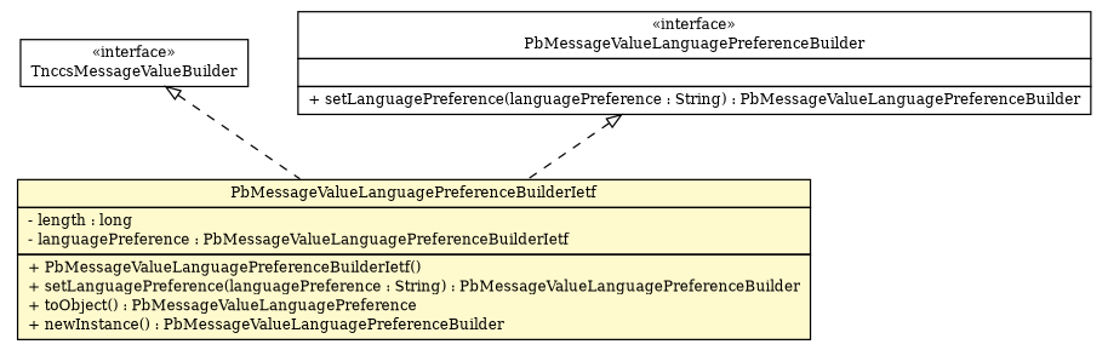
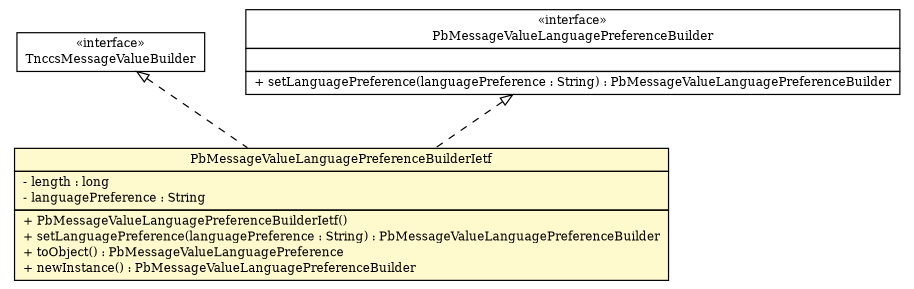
  digraph {
    fontname="DejaVu Serif"
    nodesep=0.25
    ranksep=0.5
    node [fontcolor=black fontname="DejaVu Serif" fontsize=10.0 shape=plaintext]
    edge [arrowtail=empty dir=back fontname="DejaVu Serif" fontsize=10 headport=p labelfontname=Helvetica labelfontsize=10 style=dashed tailport=p]
    n1 [label=<<table title="de.hsbremen.tc.tnc.message.tnccs.message.TnccsMessageValueBuilder" border="0" cellborder="1" cellspacing="0" cellpadding="2" port="p" href="../../../../../de/hsbremen/tc/tnc/message/tnccs/message/TnccsMessageValueBuilder.html"> 		<tr><td><table border="0" cellspacing="0" cellpadding="1"> <tr><td align="center" balign="center"> &#171;interface&#187; </td></tr> <tr><td align="center" balign="center"> TnccsMessageValueBuilder </td></tr> 		</table></td></tr> 		</table>>]
-   n2 [label=<<table title="org.ietf.nea.pb.message.PbMessageValueLanguagePreferenceBuilderIetf" border="0" cellborder="1" cellspacing="0" cellpadding="2" port="p" bgcolor="lemonChiffon" href="./PbMessageValueLanguagePreferenceBuilderIetf.html"> 		<tr><td><table border="0" cellspacing="0" cellpadding="1"> <tr><td align="center" balign="center"> PbMessageValueLanguagePreferenceBuilderIetf </td></tr> 		</table></td></tr> 		<tr><td><table border="0" cellspacing="0" cellpadding="1"> <tr><td align="left" balign="left"> - length : long </td></tr> <tr><td align="left" balign="left"> - languagePreference : PbMessageValueLanguagePreferenceBuilderIetf </td></tr> 		</table></td></tr> 		<tr><td><table border="0" cellspacing="0" cellpadding="1"> <tr><td align="left" balign="left"> + PbMessageValueLanguagePreferenceBuilderIetf() </td></tr> <tr><td align="left" balign="left"> + setLanguagePreference(languagePreference : String) : PbMessageValueLanguagePreferenceBuilder </td></tr> <tr><td align="left" balign="left"> + toObject() : PbMessageValueLanguagePreference </td></tr> <tr><td align="left" balign="left"> + newInstance() : PbMessageValueLanguagePreferenceBuilder </td></tr> 		</table></td></tr> 		</table>>]
+   n2 [label=<<table title="org.ietf.nea.pb.message.PbMessageValueLanguagePreferenceBuilderIetf" border="0" cellborder="1" cellspacing="0" cellpadding="2" port="p" bgcolor="lemonChiffon" href="./PbMessageValueLanguagePreferenceBuilderIetf.html"> 		<tr><td><table border="0" cellspacing="0" cellpadding="1"> <tr><td align="center" balign="center"> PbMessageValueLanguagePreferenceBuilderIetf </td></tr> 		</table></td></tr> 		<tr><td><table border="0" cellspacing="0" cellpadding="1"> <tr><td align="left" balign="left"> - length : long </td></tr> <tr><td align="left" balign="left"> - languagePreference : String </td></tr> 		</table></td></tr> 		<tr><td><table border="0" cellspacing="0" cellpadding="1"> <tr><td align="left" balign="left"> + PbMessageValueLanguagePreferenceBuilderIetf() </td></tr> <tr><td align="left" balign="left"> + setLanguagePreference(languagePreference : String) : PbMessageValueLanguagePreferenceBuilder </td></tr> <tr><td align="left" balign="left"> + toObject() : PbMessageValueLanguagePreference </td></tr> <tr><td align="left" balign="left"> + newInstance() : PbMessageValueLanguagePreferenceBuilder </td></tr> 		</table></td></tr> 		</table>>]
    n3 [label=<<table title="org.ietf.nea.pb.message.PbMessageValueLanguagePreferenceBuilder" border="0" cellborder="1" cellspacing="0" cellpadding="2" port="p" href="./PbMessageValueLanguagePreferenceBuilder.html"> 		<tr><td><table border="0" cellspacing="0" cellpadding="1"> <tr><td align="center" balign="center"> &#171;interface&#187; </td></tr> <tr><td align="center" balign="center"> PbMessageValueLanguagePreferenceBuilder </td></tr> 		</table></td></tr> 		<tr><td><table border="0" cellspacing="0" cellpadding="1"> <tr><td align="left" balign="left">  </td></tr> 		</table></td></tr> 		<tr><td><table border="0" cellspacing="0" cellpadding="1"> <tr><td align="left" balign="left"> + setLanguagePreference(languagePreference : String) : PbMessageValueLanguagePreferenceBuilder </td></tr> 		</table></td></tr> 		</table>>]
    n1 -> n2
    n3 -> n2
  }
